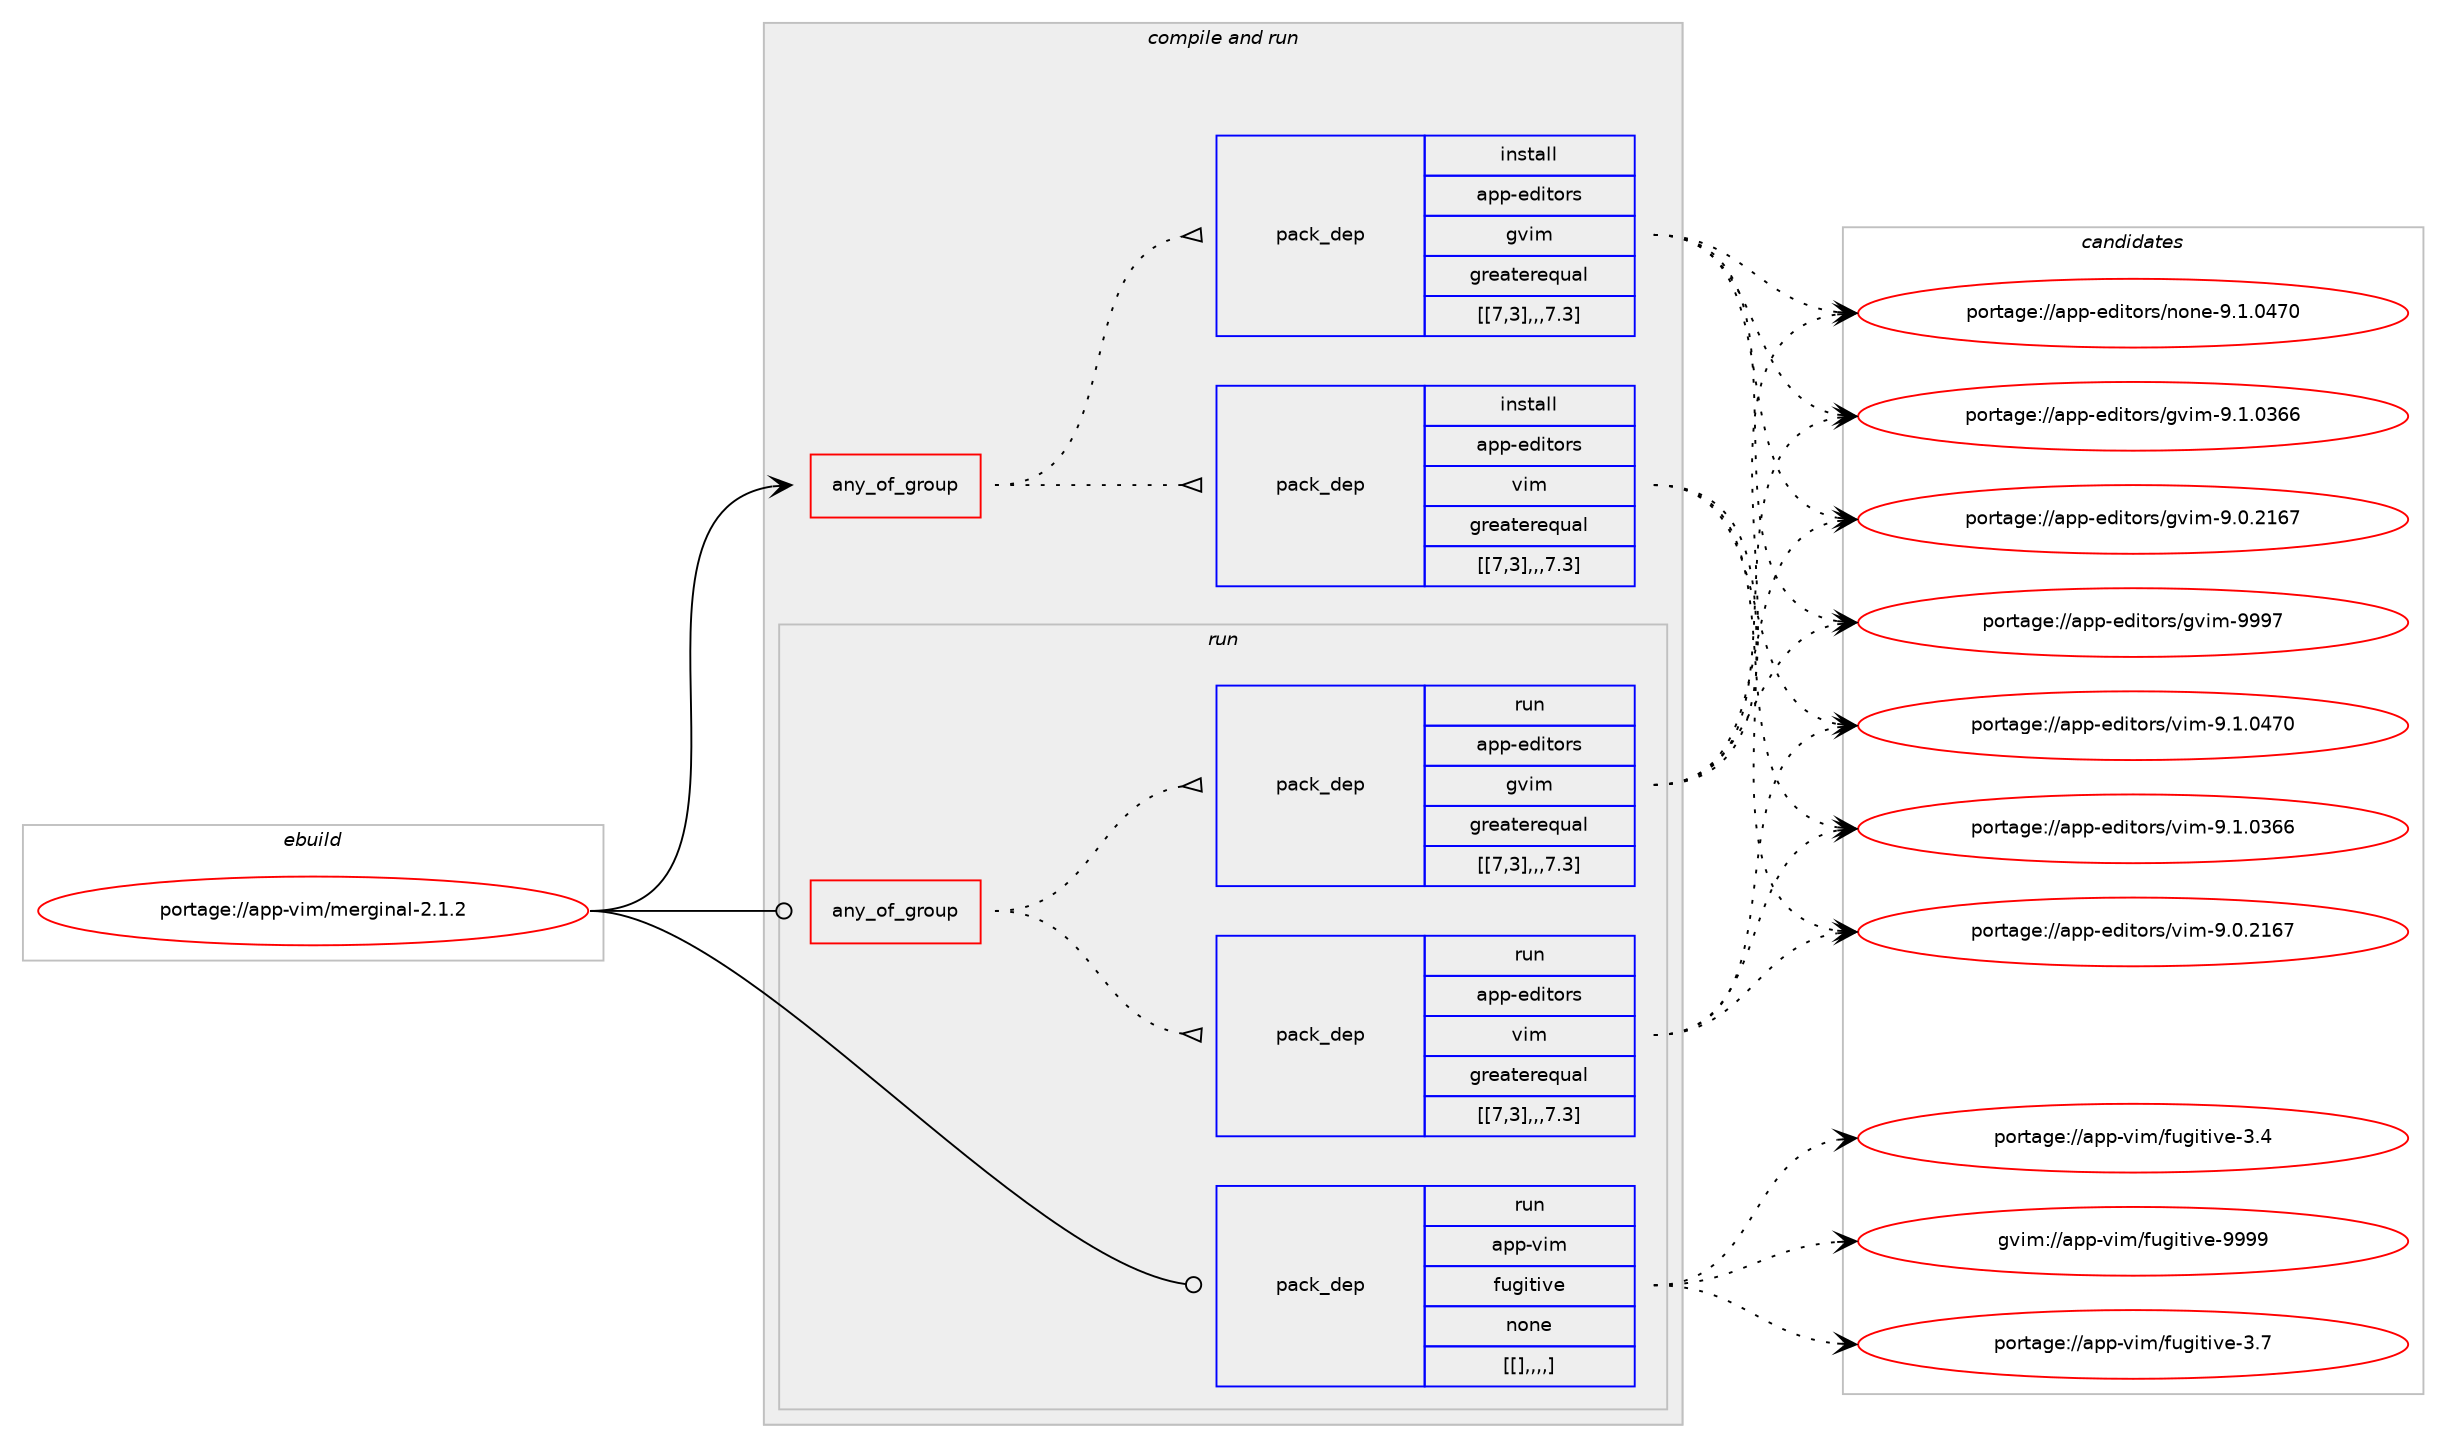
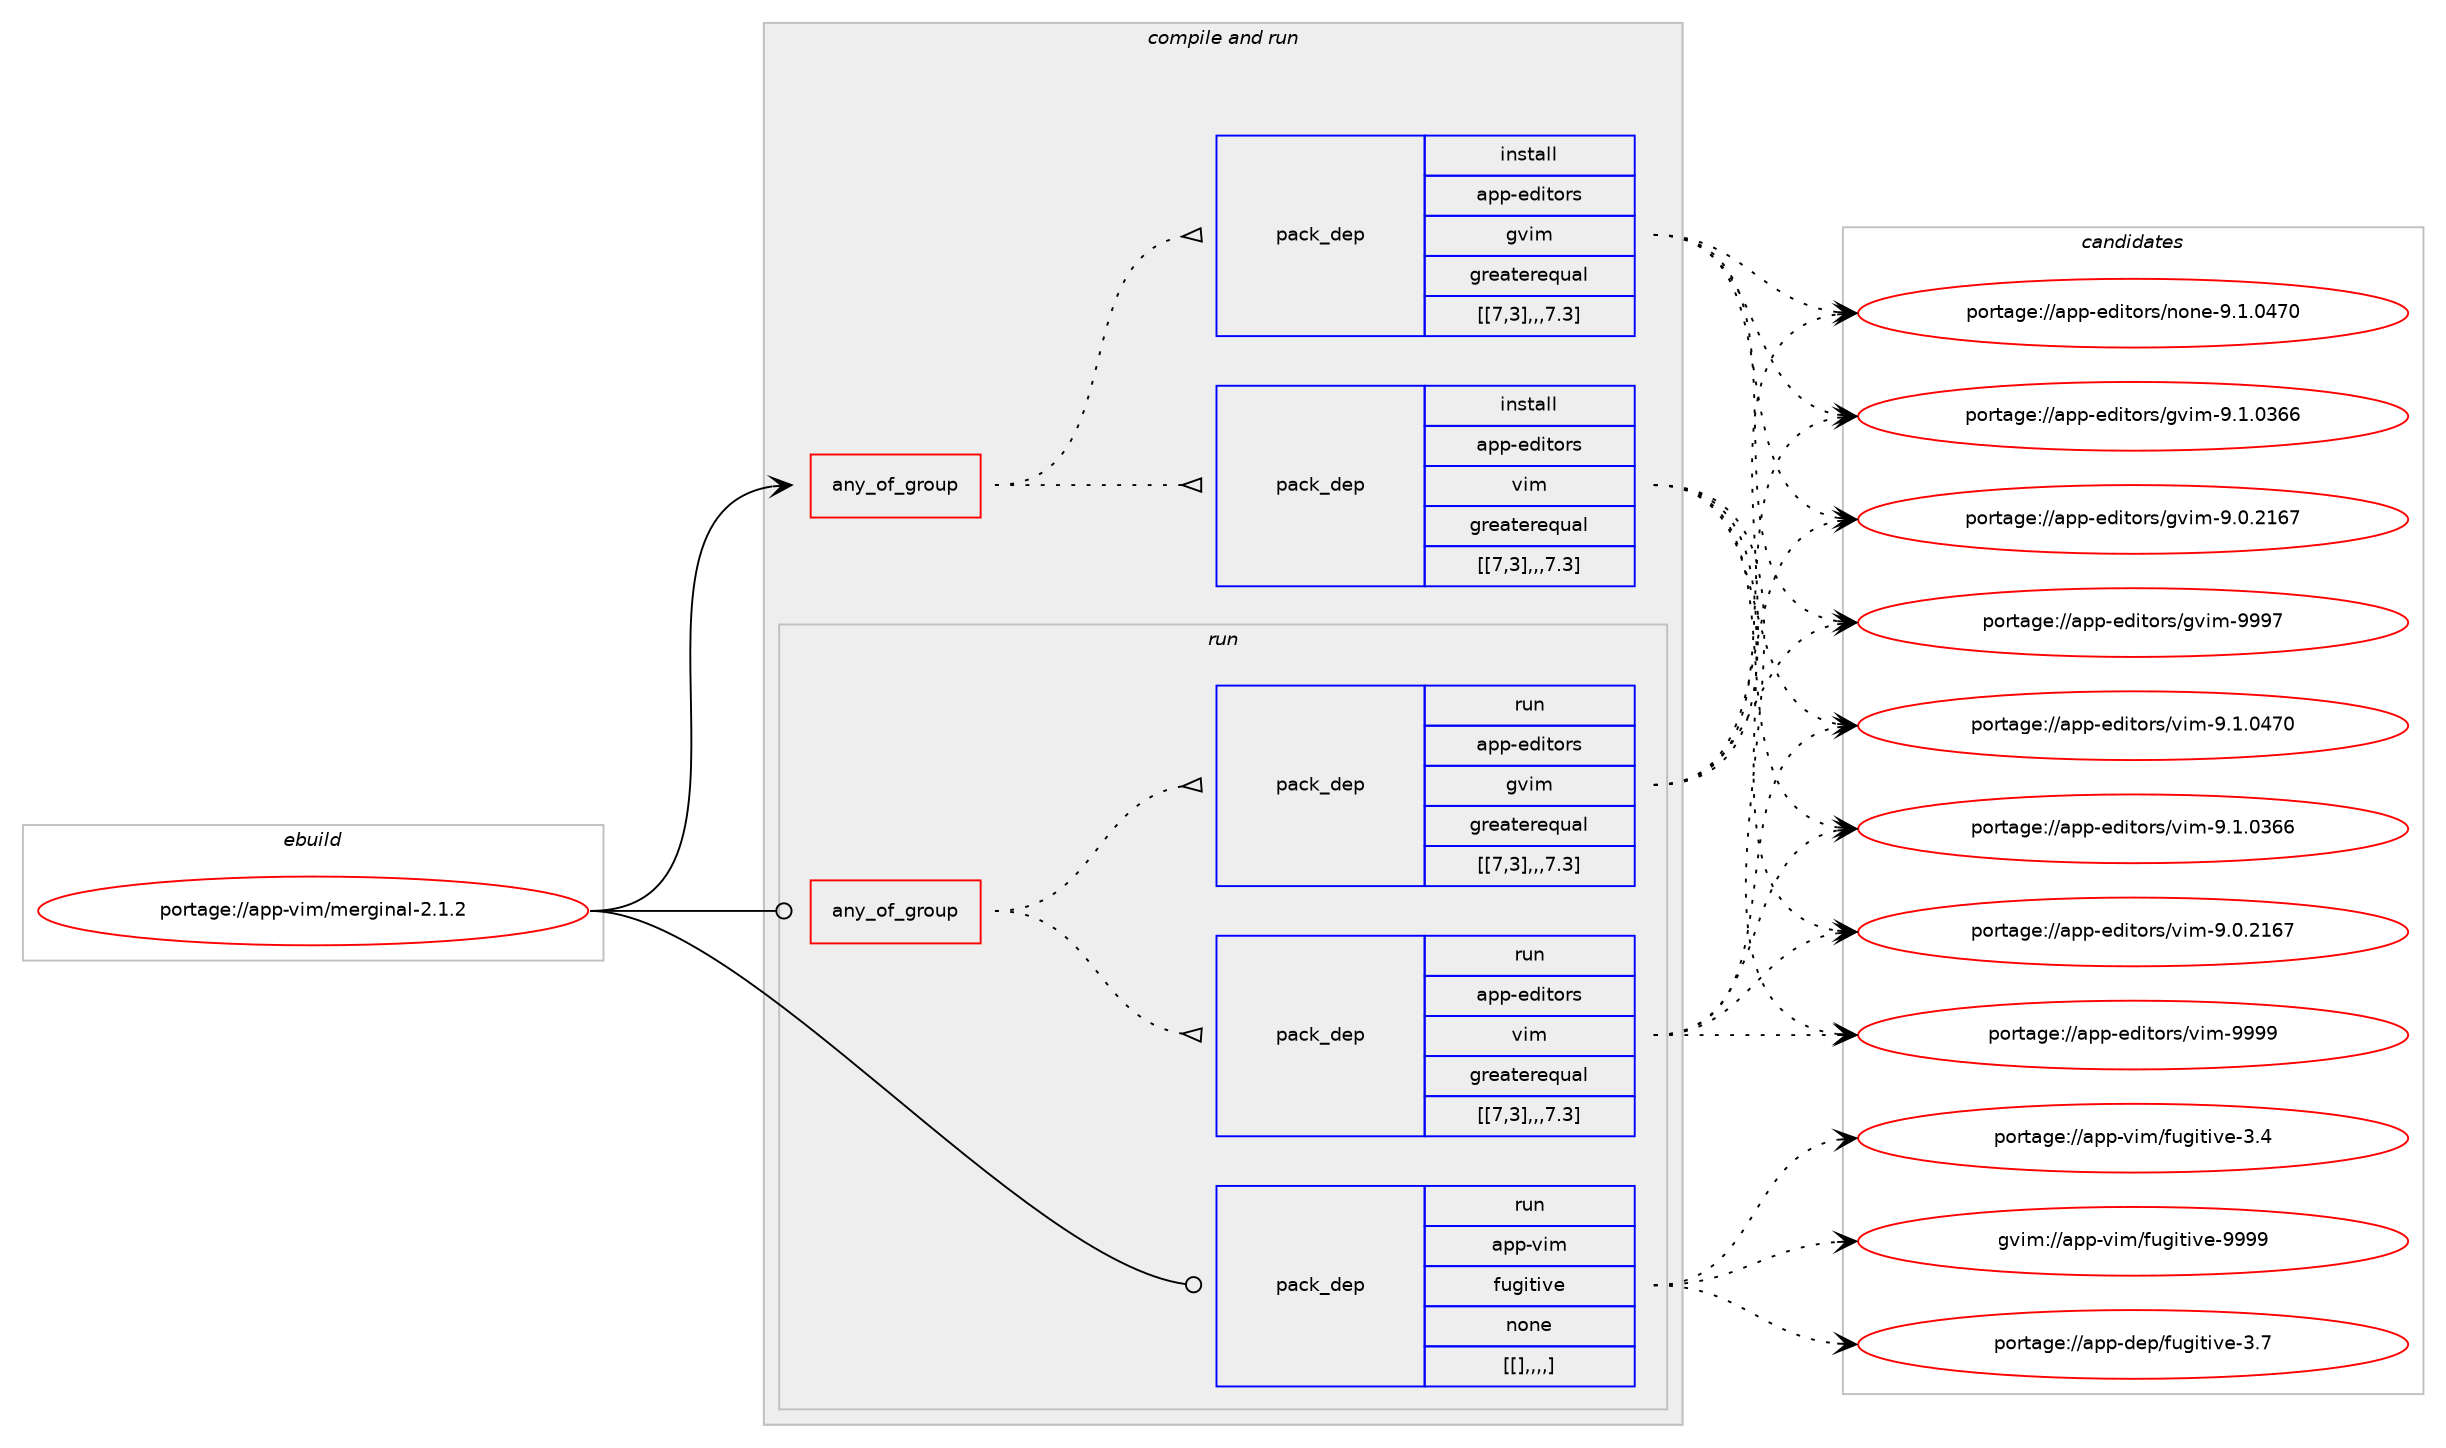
  digraph {
    compound=true
    concentrate=true
    fontname="DejaVu Sans"
    fontsize=10
    newrank=true
    rankdir=LR
    ranksep=1.5
    node [color=red fontname="DejaVu Sans" fontsize=10]
    edge [arrowhead=vee fontname="DejaVu Sans" headport=w style=dotted tailport=e weight=100]
    n1 [label="portage://app-vim/merginal-2.1.2" width=4]
    n2 [color=blue label=<<TABLE BORDER="0" CELLBORDER="1" CELLSPACING="0" CELLPADDING="4" WIDTH="220"><TR><TD ROWSPAN="6" CELLPADDING="30">pack_dep</TD></TR><TR><TD WIDTH="110">install</TD></TR><TR><TD>app-editors</TD></TR><TR><TD>vim</TD></TR><TR><TD>greaterequal</TD></TR><TR><TD>[[7,3],,,7.3]</TD></TR></TABLE>> shape=none]
    n3 [color=blue label=<<TABLE BORDER="0" CELLBORDER="1" CELLSPACING="0" CELLPADDING="4" WIDTH="220"><TR><TD ROWSPAN="6" CELLPADDING="30">pack_dep</TD></TR><TR><TD WIDTH="110">install</TD></TR><TR><TD>app-editors</TD></TR><TR><TD>gvim</TD></TR><TR><TD>greaterequal</TD></TR><TR><TD>[[7,3],,,7.3]</TD></TR></TABLE>> shape=none]
    n4 [label=<<TABLE BORDER="0" CELLBORDER="1" CELLSPACING="0" CELLPADDING="4"><TR><TD CELLPADDING="10">any_of_group</TD></TR></TABLE>> shape=none]
    n5 [color=blue label=<<TABLE BORDER="0" CELLBORDER="1" CELLSPACING="0" CELLPADDING="4" WIDTH="220"><TR><TD ROWSPAN="6" CELLPADDING="30">pack_dep</TD></TR><TR><TD WIDTH="110">run</TD></TR><TR><TD>app-editors</TD></TR><TR><TD>vim</TD></TR><TR><TD>greaterequal</TD></TR><TR><TD>[[7,3],,,7.3]</TD></TR></TABLE>> shape=none]
    n6 [color=blue label=<<TABLE BORDER="0" CELLBORDER="1" CELLSPACING="0" CELLPADDING="4" WIDTH="220"><TR><TD ROWSPAN="6" CELLPADDING="30">pack_dep</TD></TR><TR><TD WIDTH="110">run</TD></TR><TR><TD>app-editors</TD></TR><TR><TD>gvim</TD></TR><TR><TD>greaterequal</TD></TR><TR><TD>[[7,3],,,7.3]</TD></TR></TABLE>> shape=none]
    n7 [label=<<TABLE BORDER="0" CELLBORDER="1" CELLSPACING="0" CELLPADDING="4"><TR><TD CELLPADDING="10">any_of_group</TD></TR></TABLE>> shape=none]
    n8 [color=blue label=<<TABLE BORDER="0" CELLBORDER="1" CELLSPACING="0" CELLPADDING="4" WIDTH="220"><TR><TD ROWSPAN="6" CELLPADDING="30">pack_dep</TD></TR><TR><TD WIDTH="110">run</TD></TR><TR><TD>app-vim</TD></TR><TR><TD>fugitive</TD></TR><TR><TD>none</TD></TR><TR><TD>[[],,,,]</TD></TR></TABLE>> shape=none]
+   n9 [label="portage://app-editors/vim-9999" width=4]
    n10 [label="portage://app-editors/vim-9.1.0470" width=4]
    n11 [label="portage://app-editors/vim-9.1.0366" width=4]
    n12 [label="portage://app-editors/vim-9.0.2167" width=4]
    n13 [label="portage://app-editors/gvim-9997" width=4]
    n14 [label="portage://app-editors/none-9.1.0470" width=4]
    n15 [label="portage://app-editors/gvim-9.1.0366" width=4]
    n16 [label="portage://app-editors/gvim-9.0.2167" width=4]
    n17 [label="gvim://app-vim/fugitive-9999" width=4]
-   n18 [label="portage://app-vim/fugitive-3.7" width=4]
+   n18 [label="portage://app-dep/fugitive-3.7" width=4]
    n19 [label="portage://app-vim/fugitive-3.4" width=4]
    subgraph cluster_1 {
      color=gray
      label=<<i>ebuild</i>>
      n1
    }
    subgraph cluster_2 {
      color=gray
      label=<<i>dependencies</i>>
      subgraph cluster_3 {
        color=gray
        fillcolor="#eeeeee"
        label=<<i>compile</i>>
        style=filled
        subgraph sub_4 {
          color=gray
          fillcolor="#eeeeee"
          label=<<i>compile</i>>
          style=filled
          n4
          subgraph sub_5 {
            color=gray
            fillcolor="#eeeeee"
            label=<<i>compile</i>>
            style=filled
            n2
          }
          subgraph sub_6 {
            color=gray
            fillcolor="#eeeeee"
            label=<<i>compile</i>>
            style=filled
            n3
          }
        }
      }
      subgraph cluster_7 {
        color=gray
        fillcolor="#eeeeee"
        label=<<i>compile and run</i>>
        style=filled
      }
      subgraph cluster_8 {
        color=gray
        fillcolor="#eeeeee"
        label=<<i>run</i>>
        style=filled
        subgraph sub_9 {
          color=gray
          fillcolor="#eeeeee"
          label=<<i>run</i>>
          style=filled
          n7
          subgraph sub_10 {
            color=gray
            fillcolor="#eeeeee"
            label=<<i>run</i>>
            style=filled
            n5
          }
          subgraph sub_11 {
            color=gray
            fillcolor="#eeeeee"
            label=<<i>run</i>>
            style=filled
            n6
          }
        }
        subgraph sub_12 {
          color=gray
          fillcolor="#eeeeee"
          label=<<i>run</i>>
          style=filled
          n8
        }
      }
    }
    subgraph cluster_13 {
      color=gray
      label=<<i>candidates</i>>
      rank=same
      subgraph sub_14 {
        color=black
        label=<<i>candidates</i>>
        nodesep=1
        rank=same
+       n9
        n10
        n11
        n12
      }
      subgraph sub_15 {
        color=black
        label=<<i>candidates</i>>
        nodesep=1
        rank=same
        n13
        n14
        n15
        n16
      }
      subgraph sub_16 {
        color=black
        label=<<i>candidates</i>>
        nodesep=1
        rank=same
+       n9
        n10
        n11
        n12
      }
      subgraph sub_17 {
        color=black
        label=<<i>candidates</i>>
        nodesep=1
        rank=same
        n13
        n14
        n15
        n16
      }
      subgraph sub_18 {
        color=black
        label=<<i>candidates</i>>
        nodesep=1
        rank=same
        n17
        n18
        n19
      }
    }
    n1 -> n4 [style=solid weight=20]
    n1 -> n7 [arrowhead=odot style=solid weight=20]
    n1 -> n8 [arrowhead=odot style=solid weight=20]
+   n2 -> n9
    n2 -> n10
    n2 -> n11
    n2 -> n12
    n3 -> n13
    n3 -> n14
    n3 -> n15
    n3 -> n16
    n4 -> n2 [arrowhead=oinv weight=20]
    n4 -> n3 [arrowhead=oinv weight=20]
+   n5 -> n9
    n5 -> n10
    n5 -> n11
    n5 -> n12
    n6 -> n13
    n6 -> n14
    n6 -> n15
    n6 -> n16
    n7 -> n5 [arrowhead=oinv weight=20]
    n7 -> n6 [arrowhead=oinv weight=20]
    n8 -> n17
    n8 -> n18
    n8 -> n19
  }
